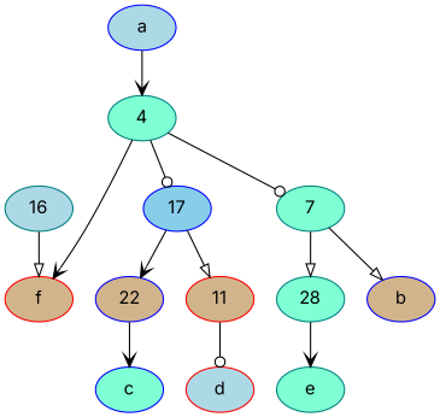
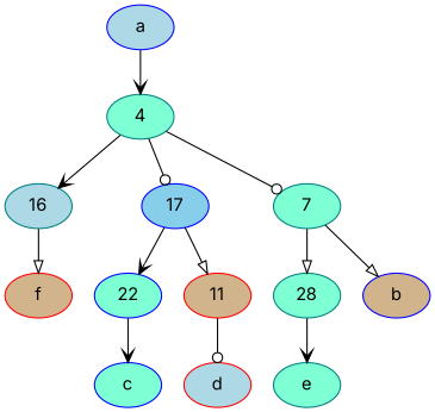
  digraph {
    fontname=Inter
    node [color=teal fillcolor=aquamarine fontname=Inter style=filled]
    edge [arrowhead=vee fontname=Inter]
    16 [fillcolor=lightblue]
    4
    17 [color=blue fillcolor=skyblue]
    n4 [label=7]
    f [color=red fillcolor=tan]
-   22 [color=blue fillcolor=tan]
+   22 [color=blue]
    n7 [color=red fillcolor=tan label=11]
    n8 [label=28]
    b [color=blue fillcolor=tan]
    e
    a [color=blue fillcolor=lightblue]
    c [color=blue]
    d [color=red fillcolor=lightblue]
    16 -> f [arrowhead=onormal]
-   4 -> f
+   4 -> 16
    4 -> 17 [arrowhead=odot]
    4 -> n4 [arrowhead=odot]
    17 -> 22
    17 -> n7 [arrowhead=onormal]
    n4 -> n8 [arrowhead=onormal]
    n4 -> b [arrowhead=onormal]
    22 -> c
    n7 -> d [arrowhead=odot]
    n8 -> e
    a -> 4
  }
